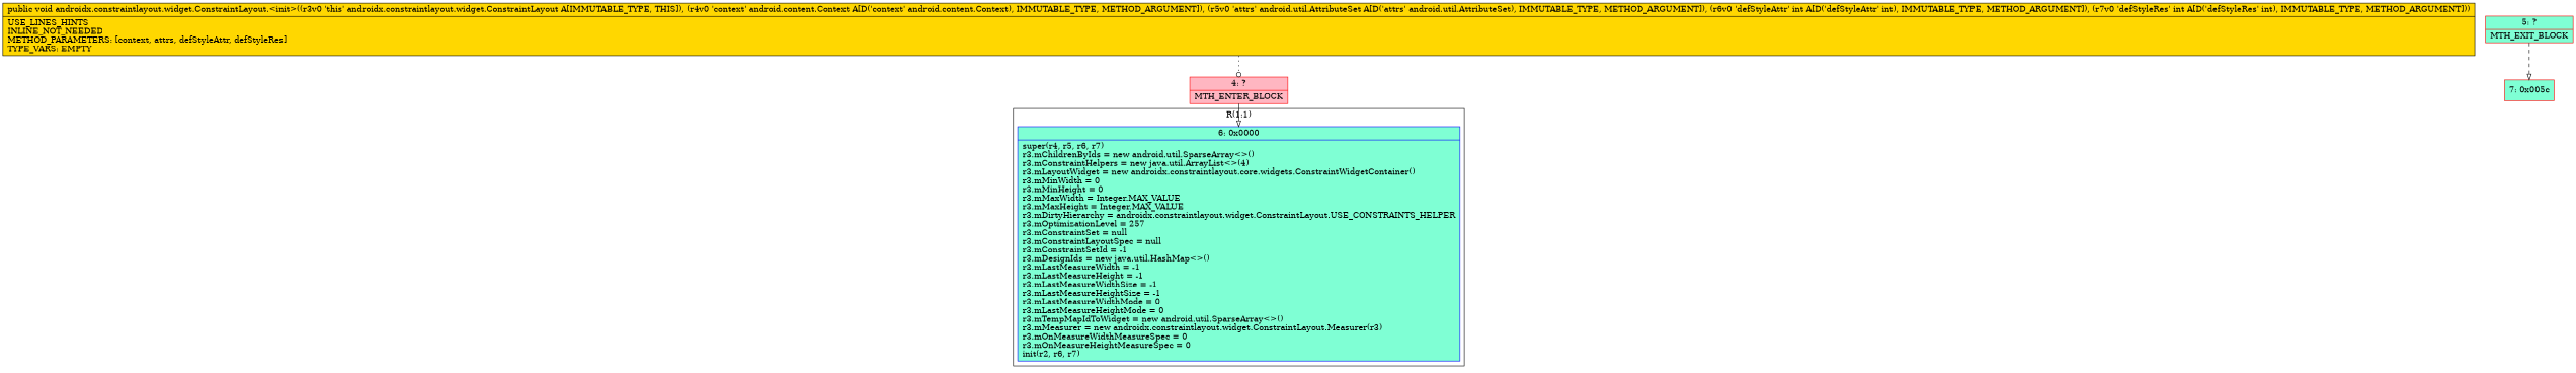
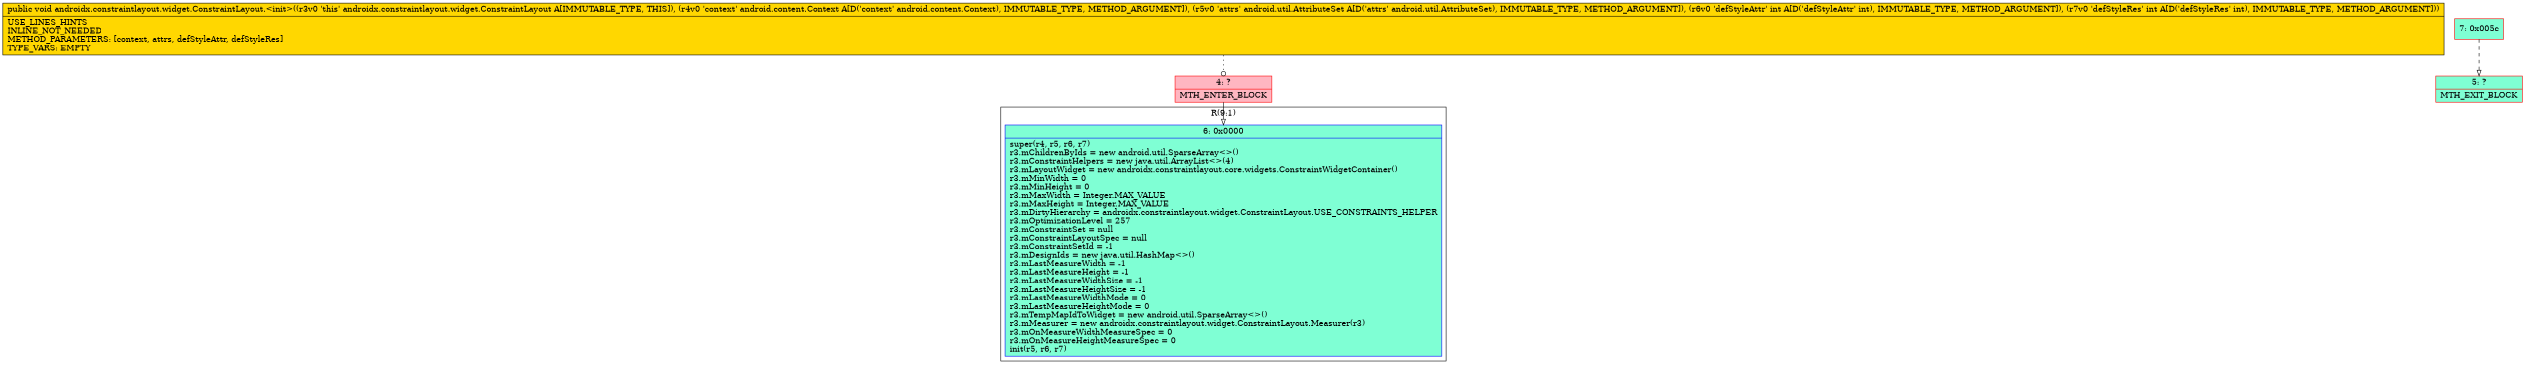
  digraph {
    node [color=red fillcolor=aquamarine shape=record style=filled]
    edge [arrowhead=onormal]
-   n1 [color=blue label="{6\:\ 0x0000|super(r4, r5, r6, r7)\lr3.mChildrenByIds = new android.util.SparseArray\<\>()\lr3.mConstraintHelpers = new java.util.ArrayList\<\>(4)\lr3.mLayoutWidget = new androidx.constraintlayout.core.widgets.ConstraintWidgetContainer()\lr3.mMinWidth = 0\lr3.mMinHeight = 0\lr3.mMaxWidth = Integer.MAX_VALUE\lr3.mMaxHeight = Integer.MAX_VALUE\lr3.mDirtyHierarchy = androidx.constraintlayout.widget.ConstraintLayout.USE_CONSTRAINTS_HELPER\lr3.mOptimizationLevel = 257\lr3.mConstraintSet = null\lr3.mConstraintLayoutSpec = null\lr3.mConstraintSetId = \-1\lr3.mDesignIds = new java.util.HashMap\<\>()\lr3.mLastMeasureWidth = \-1\lr3.mLastMeasureHeight = \-1\lr3.mLastMeasureWidthSize = \-1\lr3.mLastMeasureHeightSize = \-1\lr3.mLastMeasureWidthMode = 0\lr3.mLastMeasureHeightMode = 0\lr3.mTempMapIdToWidget = new android.util.SparseArray\<\>()\lr3.mMeasurer = new androidx.constraintlayout.widget.ConstraintLayout.Measurer(r3)\lr3.mOnMeasureWidthMeasureSpec = 0\lr3.mOnMeasureHeightMeasureSpec = 0\linit(r2, r6, r7)\l}"]
+   n1 [color=blue label="{6\:\ 0x0000|super(r4, r5, r6, r7)\lr3.mChildrenByIds = new android.util.SparseArray\<\>()\lr3.mConstraintHelpers = new java.util.ArrayList\<\>(4)\lr3.mLayoutWidget = new androidx.constraintlayout.core.widgets.ConstraintWidgetContainer()\lr3.mMinWidth = 0\lr3.mMinHeight = 0\lr3.mMaxWidth = Integer.MAX_VALUE\lr3.mMaxHeight = Integer.MAX_VALUE\lr3.mDirtyHierarchy = androidx.constraintlayout.widget.ConstraintLayout.USE_CONSTRAINTS_HELPER\lr3.mOptimizationLevel = 257\lr3.mConstraintSet = null\lr3.mConstraintLayoutSpec = null\lr3.mConstraintSetId = \-1\lr3.mDesignIds = new java.util.HashMap\<\>()\lr3.mLastMeasureWidth = \-1\lr3.mLastMeasureHeight = \-1\lr3.mLastMeasureWidthSize = \-1\lr3.mLastMeasureHeightSize = \-1\lr3.mLastMeasureWidthMode = 0\lr3.mLastMeasureHeightMode = 0\lr3.mTempMapIdToWidget = new android.util.SparseArray\<\>()\lr3.mMeasurer = new androidx.constraintlayout.widget.ConstraintLayout.Measurer(r3)\lr3.mOnMeasureWidthMeasureSpec = 0\lr3.mOnMeasureHeightMeasureSpec = 0\linit(r5, r6, r7)\l}"]
    n2 [label="{7\:\ 0x005c}"]
    n3 [label="{5\:\ ?|MTH_EXIT_BLOCK\l}"]
    n4 [fillcolor=lightpink label="{4\:\ ?|MTH_ENTER_BLOCK\l}"]
    n5 [fillcolor=gold label="{public void androidx.constraintlayout.widget.ConstraintLayout.\<init\>((r3v0 'this' androidx.constraintlayout.widget.ConstraintLayout A[IMMUTABLE_TYPE, THIS]), (r4v0 'context' android.content.Context A[D('context' android.content.Context), IMMUTABLE_TYPE, METHOD_ARGUMENT]), (r5v0 'attrs' android.util.AttributeSet A[D('attrs' android.util.AttributeSet), IMMUTABLE_TYPE, METHOD_ARGUMENT]), (r6v0 'defStyleAttr' int A[D('defStyleAttr' int), IMMUTABLE_TYPE, METHOD_ARGUMENT]), (r7v0 'defStyleRes' int A[D('defStyleRes' int), IMMUTABLE_TYPE, METHOD_ARGUMENT]))  | USE_LINES_HINTS\lINLINE_NOT_NEEDED\lMETHOD_PARAMETERS: [context, attrs, defStyleAttr, defStyleRes]\lTYPE_VARS: EMPTY\l}" color=""]
    subgraph cluster_1 {
-     label="R(1:1)"
+     label="R(9:1)"
      n1
    }
-   n3 -> n2 [style=dashed]
+   n2 -> n3 [style=dashed]
    n4 -> n1 [style=solid]
    n5 -> n4 [arrowhead=odot style=dotted]
  }
